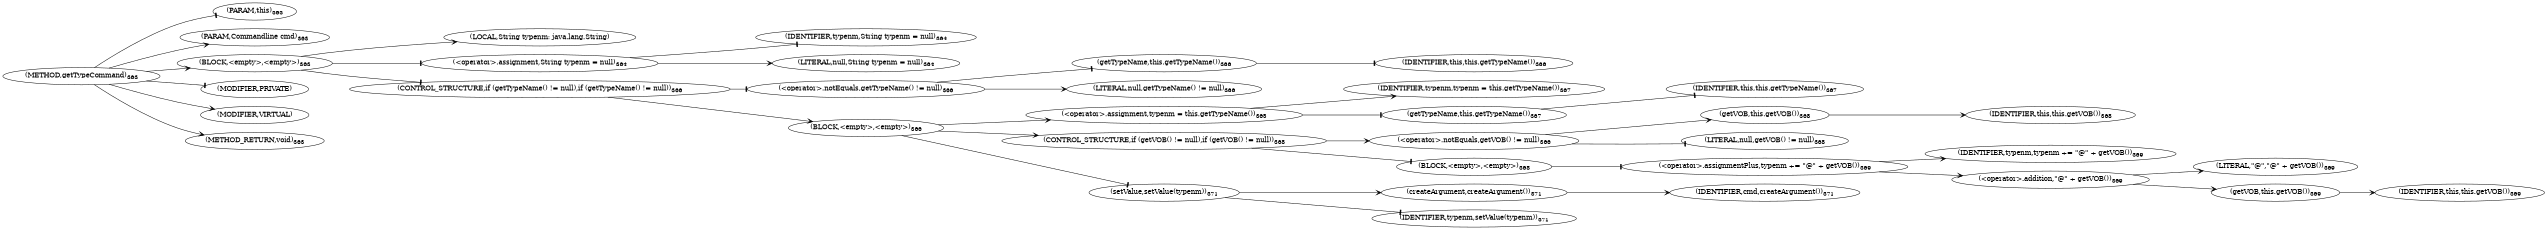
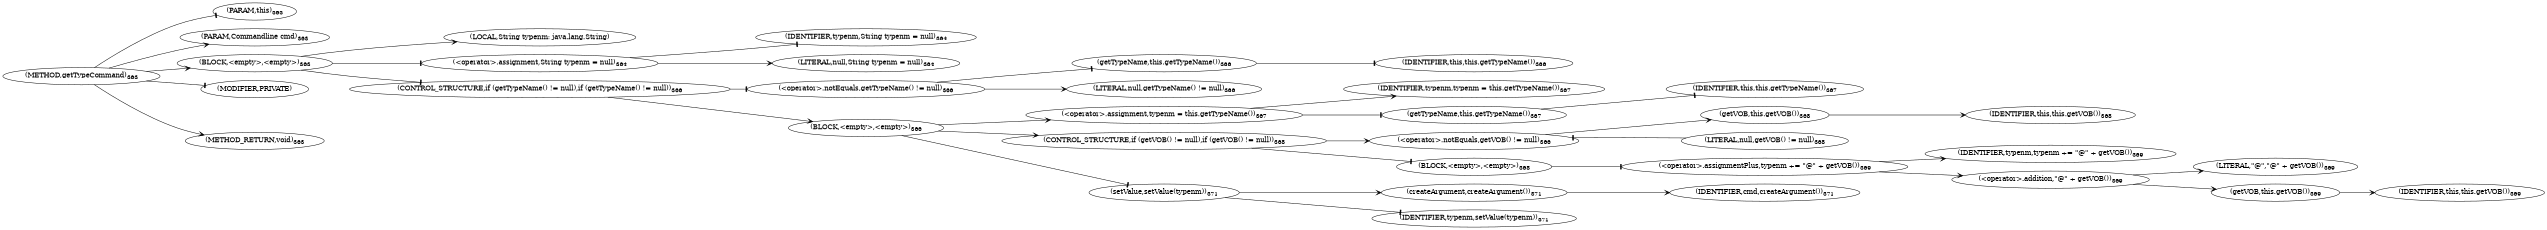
  digraph {
    rankdir=LR
    edge [arrowhead=vee]
    n1 [label=<(METHOD,getTypeCommand)<SUB>363</SUB>>]
    n2 [label=<(PARAM,this)<SUB>363</SUB>>]
    n3 [label=<(PARAM,Commandline cmd)<SUB>363</SUB>>]
    n4 [label=<(BLOCK,&lt;empty&gt;,&lt;empty&gt;)<SUB>363</SUB>>]
    n5 [label=<(MODIFIER,PRIVATE)>]
-   n6 [label=<(MODIFIER,VIRTUAL)>]
    n7 [label=<(METHOD_RETURN,void)<SUB>363</SUB>>]
    n8 [label=<(LOCAL,String typenm: java.lang.String)>]
    n9 [label=<(&lt;operator&gt;.assignment,String typenm = null)<SUB>364</SUB>>]
    n10 [label=<(CONTROL_STRUCTURE,if (getTypeName() != null),if (getTypeName() != null))<SUB>366</SUB>>]
    n11 [label=<(IDENTIFIER,typenm,String typenm = null)<SUB>364</SUB>>]
    n12 [label=<(LITERAL,null,String typenm = null)<SUB>364</SUB>>]
    n13 [label=<(&lt;operator&gt;.notEquals,getTypeName() != null)<SUB>366</SUB>>]
    n14 [label=<(BLOCK,&lt;empty&gt;,&lt;empty&gt;)<SUB>366</SUB>>]
    n15 [label=<(getTypeName,this.getTypeName())<SUB>366</SUB>>]
    n16 [label=<(LITERAL,null,getTypeName() != null)<SUB>366</SUB>>]
-   n17 [label=<(&lt;operator&gt;.assignment,typenm = this.getTypeName())<SUB>365</SUB>>]
+   n17 [label=<(&lt;operator&gt;.assignment,typenm = this.getTypeName())<SUB>367</SUB>>]
    n18 [label=<(CONTROL_STRUCTURE,if (getVOB() != null),if (getVOB() != null))<SUB>368</SUB>>]
    n19 [label=<(setValue,setValue(typenm))<SUB>371</SUB>>]
    n20 [label=<(IDENTIFIER,this,this.getTypeName())<SUB>366</SUB>>]
    n21 [label=<(IDENTIFIER,typenm,typenm = this.getTypeName())<SUB>367</SUB>>]
    n22 [label=<(getTypeName,this.getTypeName())<SUB>367</SUB>>]
    n23 [label=<(&lt;operator&gt;.notEquals,getVOB() != null)<SUB>366</SUB>>]
    n24 [label=<(BLOCK,&lt;empty&gt;,&lt;empty&gt;)<SUB>368</SUB>>]
    n25 [label=<(createArgument,createArgument())<SUB>371</SUB>>]
    n26 [label=<(IDENTIFIER,typenm,setValue(typenm))<SUB>371</SUB>>]
    n27 [label=<(IDENTIFIER,this,this.getTypeName())<SUB>367</SUB>>]
    n28 [label=<(getVOB,this.getVOB())<SUB>368</SUB>>]
    n29 [label=<(LITERAL,null,getVOB() != null)<SUB>368</SUB>>]
    n30 [label=<(&lt;operator&gt;.assignmentPlus,typenm += &quot;@&quot; + getVOB())<SUB>369</SUB>>]
    n31 [label=<(IDENTIFIER,this,this.getVOB())<SUB>368</SUB>>]
    n32 [label=<(IDENTIFIER,typenm,typenm += &quot;@&quot; + getVOB())<SUB>369</SUB>>]
    n33 [label=<(&lt;operator&gt;.addition,&quot;@&quot; + getVOB())<SUB>369</SUB>>]
    n34 [label=<(LITERAL,&quot;@&quot;,&quot;@&quot; + getVOB())<SUB>369</SUB>>]
    n35 [label=<(getVOB,this.getVOB())<SUB>369</SUB>>]
    n36 [label=<(IDENTIFIER,this,this.getVOB())<SUB>369</SUB>>]
    n37 [label=<(IDENTIFIER,cmd,createArgument())<SUB>371</SUB>>]
    n1 -> n2 [arrowhead=tee]
    n1 -> n3
    n1 -> n4
    n1 -> n5 [arrowhead=tee]
-   n1 -> n6
    n1 -> n7
    n4 -> n8
    n4 -> n9 [arrowhead=tee]
    n4 -> n10 [arrowhead=tee]
    n9 -> n11 [arrowhead=tee]
    n9 -> n12
    n10 -> n13 [arrowhead=tee]
    n10 -> n14
    n13 -> n15 [arrowhead=tee]
    n13 -> n16
    n14 -> n17
    n14 -> n18
    n14 -> n19 [arrowhead=tee]
    n15 -> n20 [arrowhead=tee]
    n17 -> n21
    n17 -> n22 [arrowhead=tee]
    n18 -> n23
    n18 -> n24 [arrowhead=tee]
    n19 -> n25
    n19 -> n26 [arrowhead=tee]
    n22 -> n27 [arrowhead=tee]
    n23 -> n28
-   n23 -> n29 [arrowhead=tee]
+   n29 -> n23 [arrowhead=tee]
    n24 -> n30 [arrowhead=tee]
    n25 -> n37
    n28 -> n31
    n30 -> n32
    n30 -> n33
    n33 -> n34
    n33 -> n35
    n35 -> n36
  }
